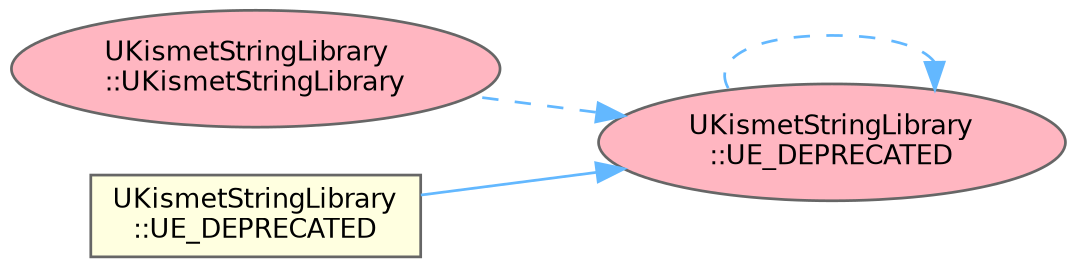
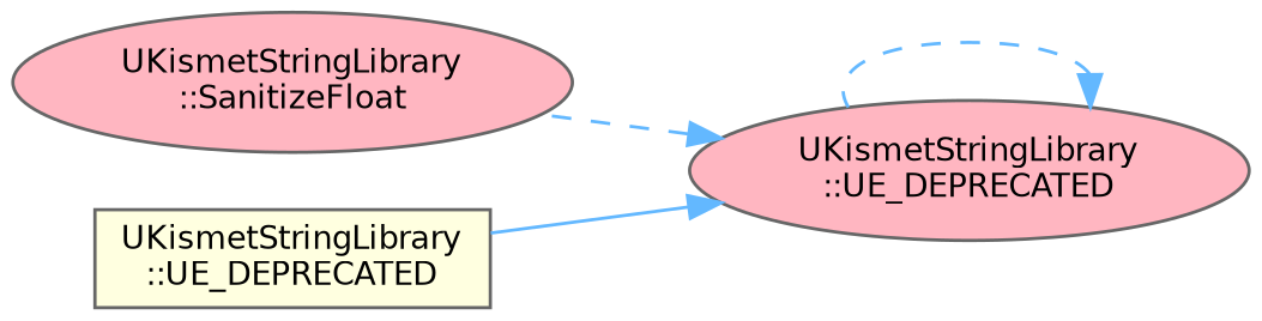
  digraph {
    rankdir=RL
    node [color=grey40 fillcolor=lightpink fontname=Helvetica fontsize=10 shape=ellipse style=filled]
    edge [color=steelblue1 dir=back fontname=Helvetica fontsize=10 labelfontname=Helvetica labelfontsize=10 style=dashed]
    n1 [color=gray40 fontcolor=black height=0.2 label="UKismetStringLibrary\l::UE_DEPRECATED" width=0.4]
-   n2 [height=0.2 label="UKismetStringLibrary\l::UKismetStringLibrary" width=0.4]
+   n2 [height=0.2 label="UKismetStringLibrary\l::SanitizeFloat" width=0.4]
    n3 [fillcolor=lightyellow height=0.2 label="UKismetStringLibrary\l::UE_DEPRECATED" shape=box width=0.4]
    n1 -> n1
    n1 -> n2
    n1 -> n3 [style=solid]
  }
